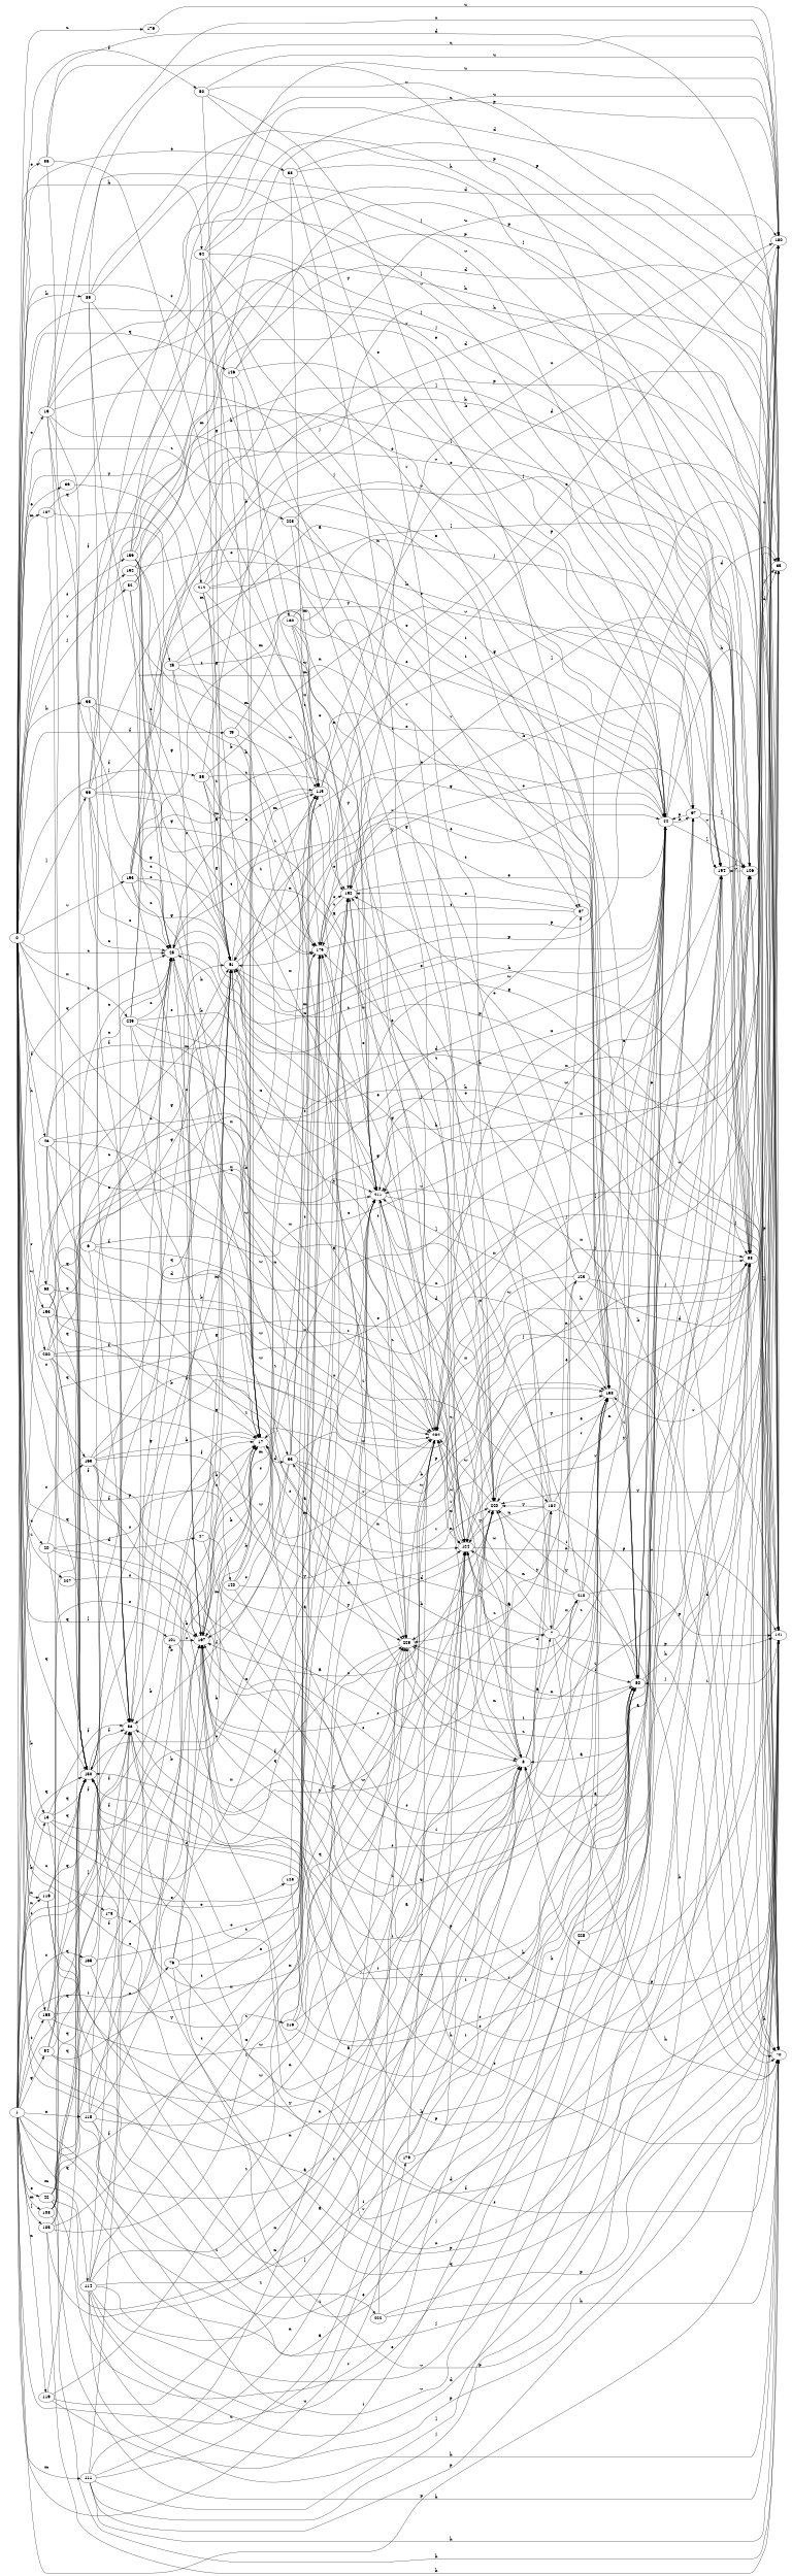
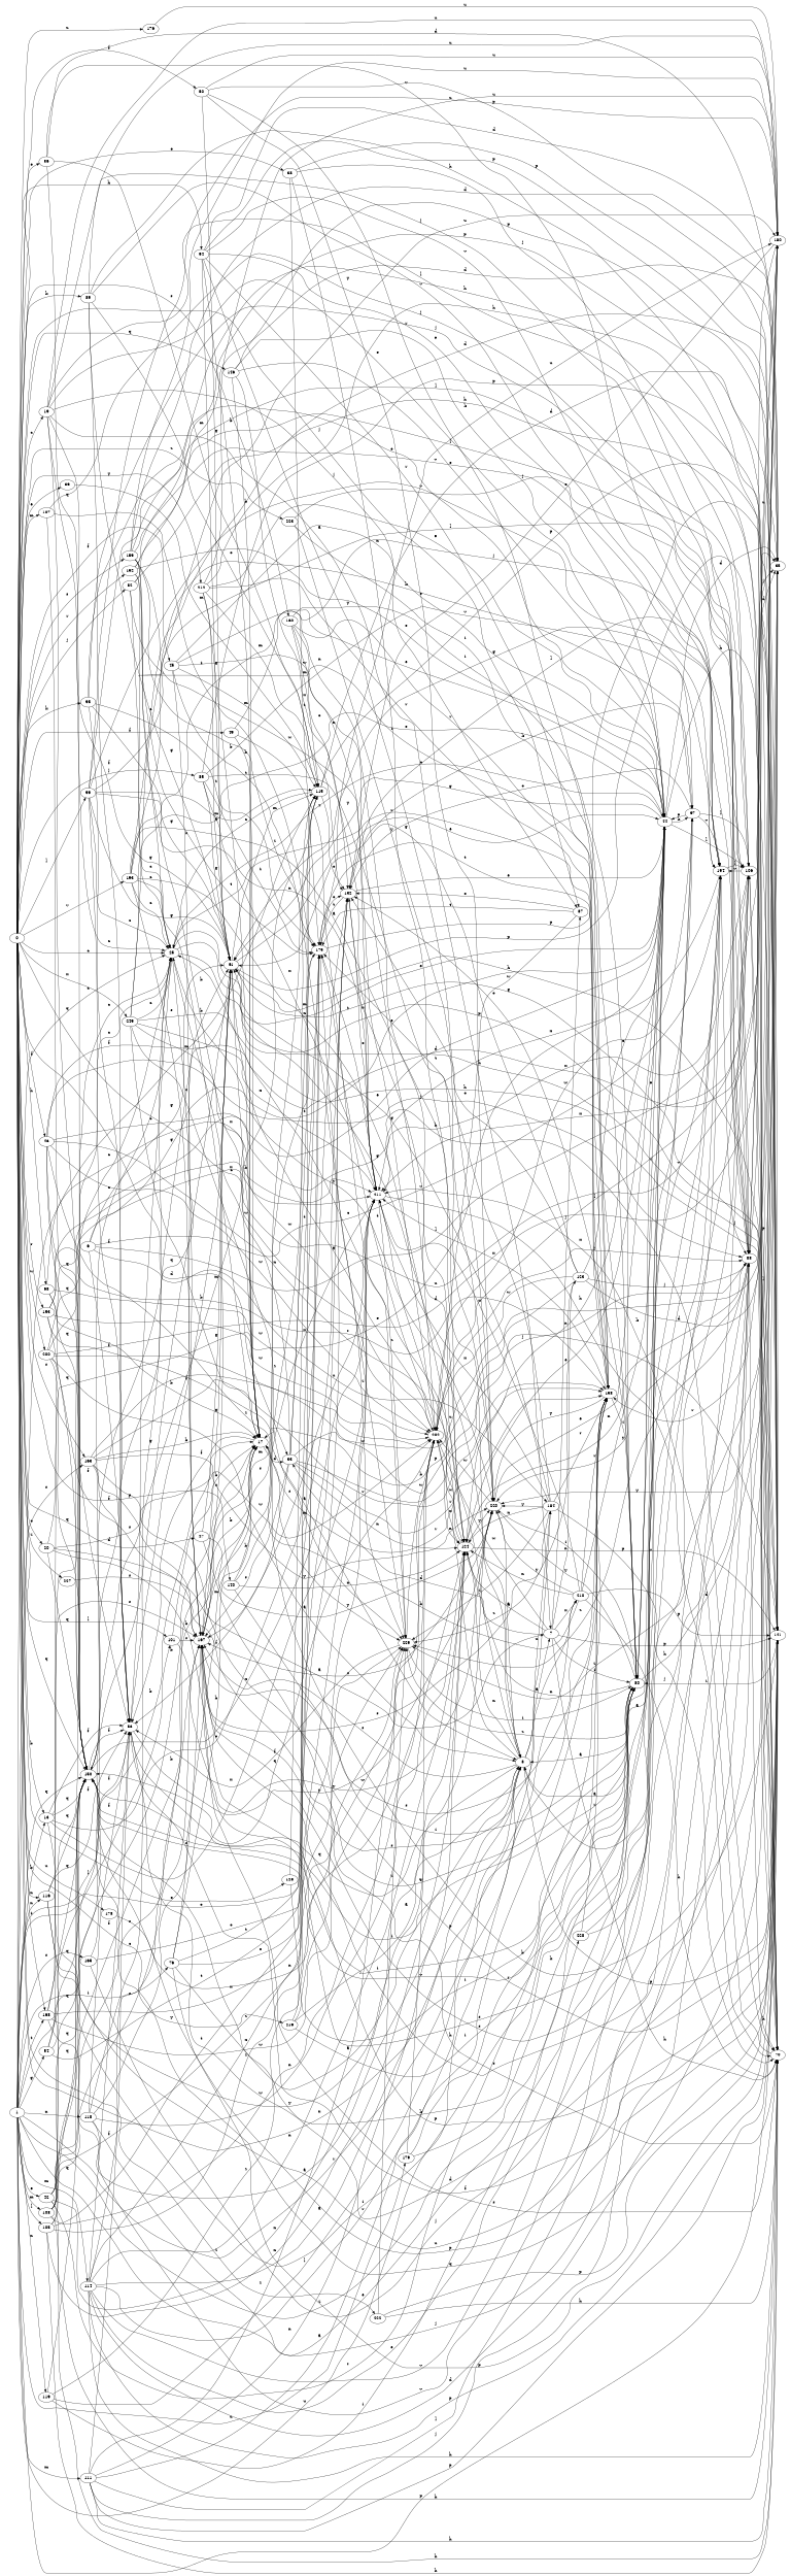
  strict digraph {
    rankdir=LR
    0
    13
    19
    20
    25
    27
    33
    36
    38
    39
    45
    46
    49
    50
    64
    68
    82
    85
    87
    89
    95
    99
    101
    107
    116
    128
    140
    146
    150
    152
    153
    159
    160
    163
    168
    176
    178
    193
    200
    202
    n41 [label=249]
    210
    212
    216
    222
    223
    227
    132
    53
    167
    211
    n52 [label=180]
    44
    61
    106
    7
    88
    141
    158
    70
    220
    80
    115
    124
    175
    194
    35
    229
    17
    97
    8
    1
    42
    54
    76
    105
    108
    111
    114
    118
    119
    165
    179
    184
    228
    6
    123
    0 -> 13 [label=b]
    0 -> 19 [label=c]
    0 -> 20 [label=c]
    0 -> 25 [label=c]
    0 -> 27 [label=d]
    0 -> 33 [label=d]
    0 -> 36 [label=e]
    0 -> 38 [label=e]
    0 -> 39 [label=e]
    0 -> 45 [label=f]
    0 -> 46 [label=f]
    0 -> 49 [label=f]
    0 -> 50 [label=f]
    0 -> 64 [label=h]
    0 -> 68 [label=h]
    0 -> 82 [label=j]
    0 -> 85 [label=j]
    0 -> 87 [label=j]
    0 -> 89 [label=k]
    0 -> 95 [label=k]
    0 -> 99 [label=l]
    0 -> 101 [label=l]
    0 -> 107 [label=m]
    0 -> 116 [label=n]
    0 -> 128 [label=o]
    0 -> 140 [label=p]
    0 -> 146 [label=q]
    0 -> 150 [label=q]
    0 -> 152 [label=r]
    0 -> 153 [label=r]
    0 -> 159 [label=s]
    0 -> 160 [label=s]
    0 -> 163 [label=s]
    0 -> 168 [label=t]
    0 -> 176 [label=u]
    0 -> 178 [label=u]
    0 -> 193 [label=v]
    0 -> 200 [label=w]
    0 -> 202 [label=w]
    0 -> n41 [label=x]
    0 -> 210 [label=x]
    0 -> 212 [label=y]
    0 -> 216 [label=y]
    0 -> 222 [label=z]
    0 -> 223 [label=z]
    0 -> 227 [label=z]
    13 -> 150 [label=q]
    13 -> 132 [label=o]
    13 -> 53 [label=f]
    13 -> 167 [label=s]
    13 -> 211 [label=x]
    13 -> n52 [label=u]
    19 -> 25 [label=c]
    19 -> 87 [label=j]
    19 -> 150 [label=q]
    19 -> n52 [label=u]
    19 -> 44 [label=e]
    19 -> 61 [label=g]
    19 -> 106 [label=l]
    19 -> 7 [label=a]
    19 -> 88 [label=j]
    20 -> 150 [label=q]
    20 -> 202 [label=w]
    20 -> 44 [label=e]
    20 -> 7 [label=a]
    20 -> 141 [label=p]
    25 -> 167 [label=s]
    25 -> 44 [label=e]
    25 -> 141 [label=p]
    25 -> 158 [label=r]
    25 -> 70 [label=h]
    25 -> 220 [label=y]
    27 -> 61 [label=g]
    27 -> 220 [label=y]
    27 -> 80 [label=i]
    33 -> 25 [label=c]
    33 -> 202 [label=w]
    33 -> 53 [label=f]
    33 -> 167 [label=s]
    33 -> 88 [label=j]
    33 -> 158 [label=r]
    33 -> 115 [label=m]
    33 -> 124 [label=n]
    33 -> 175 [label=t]
    36 -> 150 [label=q]
    36 -> 115 [label=m]
    36 -> 194 [label=v]
    36 -> 35 [label=d]
    38 -> 88 [label=j]
    38 -> 141 [label=p]
    38 -> 124 [label=n]
    38 -> 175 [label=t]
    39 -> 115 [label=m]
    45 -> 202 [label=w]
    45 -> 167 [label=s]
    45 -> 44 [label=e]
    45 -> 115 [label=m]
    45 -> 124 [label=n]
    45 -> 175 [label=t]
    46 -> 150 [label=q]
    46 -> 202 [label=w]
    46 -> 53 [label=f]
    46 -> 88 [label=j]
    46 -> 70 [label=h]
    46 -> 124 [label=n]
    46 -> 35 [label=d]
    46 -> 229 [label=z]
    49 -> 88 [label=j]
    49 -> 229 [label=z]
    49 -> 17 [label=b]
    50 -> n52 [label=u]
    50 -> 61 [label=g]
    50 -> 141 [label=p]
    50 -> 158 [label=r]
    50 -> 220 [label=y]
    64 -> 44 [label=e]
    64 -> 61 [label=g]
    64 -> 141 [label=p]
    64 -> 158 [label=r]
    64 -> 220 [label=y]
    64 -> 194 [label=v]
    64 -> 35 [label=d]
    64 -> 17 [label=b]
    68 -> 150 [label=q]
    68 -> 202 [label=w]
    68 -> 211 [label=x]
    68 -> 17 [label=b]
    82 -> 25 [label=c]
    82 -> 70 [label=h]
    82 -> 80 [label=i]
    82 -> 35 [label=d]
    85 -> 211 [label=x]
    85 -> 61 [label=g]
    85 -> 141 [label=p]
    85 -> 220 [label=y]
    85 -> 175 [label=t]
    85 -> 194 [label=v]
    87 -> 202 [label=w]
    87 -> 132 [label=o]
    87 -> 175 [label=t]
    89 -> 132 [label=o]
    89 -> 53 [label=f]
    89 -> n52 [label=u]
    89 -> 61 [label=g]
    89 -> 70 [label=h]
    89 -> 194 [label=v]
    95 -> 53 [label=f]
    95 -> 44 [label=e]
    95 -> 61 [label=g]
    95 -> 88 [label=j]
    95 -> 175 [label=t]
    99 -> 25 [label=c]
    99 -> 53 [label=f]
    99 -> n52 [label=u]
    99 -> 61 [label=g]
    99 -> 106 [label=l]
    99 -> 115 [label=m]
    99 -> 124 [label=n]
    99 -> 194 [label=v]
    99 -> 97 [label=k]
    101 -> 167 [label=s]
    101 -> 220 [label=y]
    101 -> 17 [label=b]
    107 -> 150 [label=q]
    107 -> 88 [label=j]
    107 -> 175 [label=t]
    116 -> 150 [label=q]
    116 -> 53 [label=f]
    116 -> 220 [label=y]
    116 -> 80 [label=i]
    128 -> 80 [label=i]
    128 -> 175 [label=t]
    140 -> 211 [label=x]
    140 -> 80 [label=i]
    140 -> 124 [label=n]
    140 -> 17 [label=b]
    146 -> 211 [label=x]
    146 -> 44 [label=e]
    146 -> 141 [label=p]
    146 -> 17 [label=b]
    146 -> 97 [label=k]
    150 -> 53 [label=f]
    150 -> 211 [label=x]
    150 -> 61 [label=g]
    150 -> 141 [label=p]
    150 -> 80 [label=i]
    150 -> 115 [label=m]
    150 -> 194 [label=v]
    150 -> 35 [label=d]
    152 -> 25 [label=c]
    152 -> 44 [label=e]
    152 -> 106 [label=l]
    152 -> 141 [label=p]
    152 -> 17 [label=b]
    153 -> 150 [label=q]
    153 -> 202 [label=w]
    153 -> n52 [label=u]
    153 -> 158 [label=r]
    153 -> 8 [label=a]
    159 -> 25 [label=c]
    159 -> 202 [label=w]
    159 -> n52 [label=u]
    159 -> 70 [label=h]
    159 -> 175 [label=t]
    159 -> 194 [label=v]
    159 -> 35 [label=d]
    159 -> 229 [label=z]
    160 -> 132 [label=o]
    160 -> 211 [label=x]
    160 -> 158 [label=r]
    160 -> 80 [label=i]
    160 -> 115 [label=m]
    163 -> 53 [label=f]
    163 -> n52 [label=u]
    163 -> 141 [label=p]
    163 -> 158 [label=r]
    163 -> 70 [label=h]
    163 -> 220 [label=y]
    163 -> 17 [label=b]
    168 -> 25 [label=c]
    168 -> 150 [label=q]
    168 -> 202 [label=w]
    168 -> 211 [label=x]
    168 -> 8 [label=a]
    176 -> n52 [label=u]
    178 -> 124 [label=n]
    193 -> 25 [label=c]
    193 -> 167 [label=s]
    193 -> 44 [label=e]
    193 -> 106 [label=l]
    193 -> 124 [label=n]
    193 -> 35 [label=d]
    193 -> 17 [label=b]
    193 -> 8 [label=a]
    200 -> 150 [label=q]
    200 -> 167 [label=s]
    200 -> 211 [label=x]
    200 -> 44 [label=e]
    200 -> 141 [label=p]
    200 -> 35 [label=d]
    200 -> 8 [label=a]
    202 -> 150 [label=q]
    202 -> 61 [label=g]
    202 -> 106 [label=l]
    202 -> 88 [label=j]
    202 -> 124 [label=n]
    202 -> 175 [label=t]
    n41 -> 25 [label=c]
    n41 -> 202 [label=w]
    n41 -> 211 [label=x]
    n41 -> n52 [label=u]
    n41 -> 44 [label=e]
    n41 -> 70 [label=h]
    n41 -> 229 [label=z]
    n41 -> 17 [label=b]
    210 -> 167 [label=s]
    210 -> 211 [label=x]
    210 -> 141 [label=p]
    210 -> 158 [label=r]
    210 -> 70 [label=h]
    210 -> 220 [label=y]
    210 -> 124 [label=n]
    210 -> 17 [label=b]
    210 -> 97 [label=k]
    212 -> n52 [label=u]
    212 -> 44 [label=e]
    212 -> 61 [label=g]
    212 -> 158 [label=r]
    212 -> 70 [label=h]
    212 -> 115 [label=m]
    212 -> 17 [label=b]
    216 -> 202 [label=w]
    216 -> 80 [label=i]
    216 -> 115 [label=m]
    216 -> 8 [label=a]
    222 -> 141 [label=p]
    222 -> 70 [label=h]
    222 -> 229 [label=z]
    223 -> 88 [label=j]
    223 -> 220 [label=y]
    223 -> 80 [label=i]
-   223 -> 115 [label=m]
    227 -> 167 [label=s]
    132 -> 211 [label=x]
    132 -> 44 [label=e]
    132 -> 106 [label=l]
    132 -> 175 [label=t]
    132 -> 97 [label=k]
    53 -> 25 [label=c]
    53 -> 220 [label=y]
    53 -> 80 [label=i]
    53 -> 97 [label=k]
    167 -> 61 [label=g]
    167 -> 115 [label=m]
    167 -> 17 [label=b]
    211 -> 132 [label=o]
    211 -> 167 [label=s]
    211 -> 70 [label=h]
    211 -> 175 [label=t]
    211 -> 229 [label=z]
    n52 -> 132 [label=o]
    n52 -> 211 [label=x]
    n52 -> 88 [label=j]
    n52 -> 158 [label=r]
    n52 -> 229 [label=z]
    44 -> 25 [label=c]
    44 -> 61 [label=g]
    44 -> 106 [label=l]
    44 -> 70 [label=h]
    44 -> 80 [label=i]
    44 -> 124 [label=n]
    44 -> 35 [label=d]
    44 -> 97 [label=k]
    44 -> 8 [label=a]
    61 -> 150 [label=q]
    61 -> 53 [label=f]
    61 -> 167 [label=s]
    61 -> 44 [label=e]
    61 -> 141 [label=p]
    61 -> 70 [label=h]
    61 -> 115 [label=m]
    61 -> 17 [label=b]
    106 -> 167 [label=s]
    106 -> 211 [label=x]
    106 -> 141 [label=p]
    106 -> 194 [label=v]
    106 -> 8 [label=a]
    7 -> 33 [label=d]
    7 -> 87 [label=j]
    7 -> 202 [label=w]
    7 -> 210 [label=x]
    7 -> 141 [label=p]
    7 -> 70 [label=h]
    7 -> 80 [label=i]
    7 -> 124 [label=n]
    7 -> 123 [label=n]
    88 -> 167 [label=s]
    88 -> n52 [label=u]
    88 -> 61 [label=g]
    88 -> 70 [label=h]
    88 -> 220 [label=y]
    88 -> 124 [label=n]
    88 -> 35 [label=d]
    88 -> 229 [label=z]
    141 -> 150 [label=q]
    141 -> 53 [label=f]
    141 -> 106 [label=l]
    141 -> 80 [label=i]
    141 -> 17 [label=b]
    158 -> 167 [label=s]
    158 -> 211 [label=x]
    158 -> 220 [label=y]
    158 -> 80 [label=i]
    158 -> 175 [label=t]
    70 -> 167 [label=s]
    70 -> 211 [label=x]
    70 -> 61 [label=g]
    220 -> 202 [label=w]
    220 -> 167 [label=s]
    220 -> 44 [label=e]
    220 -> 80 [label=i]
    220 -> 8 [label=a]
    80 -> 132 [label=o]
    80 -> 44 [label=e]
    80 -> 220 [label=y]
    80 -> 124 [label=n]
    80 -> 194 [label=v]
    80 -> 35 [label=d]
    80 -> 229 [label=z]
    80 -> 8 [label=a]
    115 -> 25 [label=c]
    115 -> 132 [label=o]
    115 -> 141 [label=p]
    115 -> 35 [label=d]
    124 -> 202 [label=w]
    124 -> 44 [label=e]
    124 -> 141 [label=p]
    124 -> 220 [label=y]
    175 -> 132 [label=o]
    175 -> 167 [label=s]
    175 -> n52 [label=u]
    175 -> 141 [label=p]
    175 -> 229 [label=z]
    194 -> 211 [label=x]
    194 -> 106 [label=l]
    194 -> 88 [label=j]
    35 -> 167 [label=s]
    35 -> 220 [label=y]
    229 -> 202 [label=w]
    229 -> 53 [label=f]
    229 -> 80 [label=i]
    17 -> 33 [label=d]
    17 -> 53 [label=f]
    17 -> 158 [label=r]
    97 -> 202 [label=w]
    97 -> 132 [label=o]
    97 -> 44 [label=e]
    97 -> 106 [label=l]
    97 -> 194 [label=v]
    8 -> 25 [label=c]
    8 -> 150 [label=q]
    8 -> 167 [label=s]
    8 -> 211 [label=x]
    8 -> 61 [label=g]
    8 -> 7 [label=a]
    8 -> 141 [label=p]
    8 -> 124 [label=n]
    8 -> 184 [label=u]
    1 -> 13 [label=b]
    1 -> 25 [label=c]
    1 -> 101 [label=l]
    1 -> 116 [label=n]
    1 -> 150 [label=q]
    1 -> 163 [label=s]
    1 -> 168 [label=t]
    1 -> 132 [label=o]
    1 -> 44 [label=e]
    1 -> 141 [label=p]
    1 -> 158 [label=r]
    1 -> 115 [label=m]
    1 -> 17 [label=b]
    1 -> 42 [label=e]
    1 -> 54 [label=g]
    1 -> 76 [label=i]
    1 -> 105 [label=l]
    1 -> 108 [label=m]
    1 -> 111 [label=m]
    1 -> 114 [label=m]
    1 -> 118 [label=n]
    1 -> 119 [label=n]
    1 -> 165 [label=s]
    1 -> 179 [label=u]
    1 -> 184 [label=u]
    1 -> 228 [label=z]
    42 -> 25 [label=c]
    42 -> 150 [label=q]
    42 -> 158 [label=r]
    42 -> 70 [label=h]
    42 -> 124 [label=n]
    42 -> 17 [label=b]
    54 -> 25 [label=c]
    54 -> 150 [label=q]
-   54 -> 202 [label=w]
+   108 -> 202 [label=w]
    54 -> 175 [label=t]
    54 -> 17 [label=b]
    76 -> 132 [label=o]
    76 -> 167 [label=s]
    76 -> 141 [label=p]
    76 -> 175 [label=t]
    76 -> 17 [label=b]
    76 -> 8 [label=a]
    105 -> 150 [label=q]
    105 -> 167 [label=s]
    105 -> 70 [label=h]
    105 -> 124 [label=n]
    105 -> 175 [label=t]
    105 -> 229 [label=z]
    108 -> 25 [label=c]
    108 -> 150 [label=q]
    108 -> 167 [label=s]
    108 -> 61 [label=g]
    108 -> 70 [label=h]
    108 -> 229 [label=z]
    111 -> 53 [label=f]
    111 -> 106 [label=l]
    111 -> 88 [label=j]
    111 -> 141 [label=p]
    111 -> 70 [label=h]
    111 -> 124 [label=n]
    111 -> 229 [label=z]
    111 -> 8 [label=a]
    114 -> 53 [label=f]
    114 -> 211 [label=x]
    114 -> 44 [label=e]
    114 -> 141 [label=p]
    114 -> 158 [label=r]
    114 -> 70 [label=h]
    114 -> 124 [label=n]
    114 -> 194 [label=v]
    114 -> 35 [label=d]
    114 -> 17 [label=b]
    114 -> 8 [label=a]
    118 -> 25 [label=c]
    118 -> 53 [label=f]
    118 -> 88 [label=j]
    118 -> 115 [label=m]
    118 -> 124 [label=n]
    118 -> 194 [label=v]
    119 -> 150 [label=q]
    119 -> 80 [label=i]
    119 -> 229 [label=z]
    119 -> 8 [label=l]
    165 -> 132 [label=o]
    165 -> 53 [label=f]
    165 -> 88 [label=j]
    179 -> 202 [label=w]
    179 -> 158 [label=r]
    179 -> 97 [label=k]
    184 -> 167 [label=s]
    184 -> 211 [label=x]
    184 -> 61 [label=g]
    184 -> 158 [label=r]
    184 -> 70 [label=h]
    184 -> 220 [label=y]
    184 -> 124 [label=n]
    184 -> 175 [label=t]
    184 -> 229 [label=z]
    228 -> 88 [label=j]
    228 -> 158 [label=r]
    228 -> 194 [label=v]
    6 -> 53 [label=f]
    6 -> 44 [label=e]
    6 -> 61 [label=g]
    6 -> 106 [label=l]
    6 -> 194 [label=v]
    6 -> 184 [label=u]
    123 -> 202 [label=w]
    123 -> 132 [label=o]
    123 -> 44 [label=e]
    123 -> 61 [label=g]
    123 -> 88 [label=j]
    123 -> 35 [label=d]
    123 -> 229 [label=z]
    123 -> 17 [label=b]
  }
